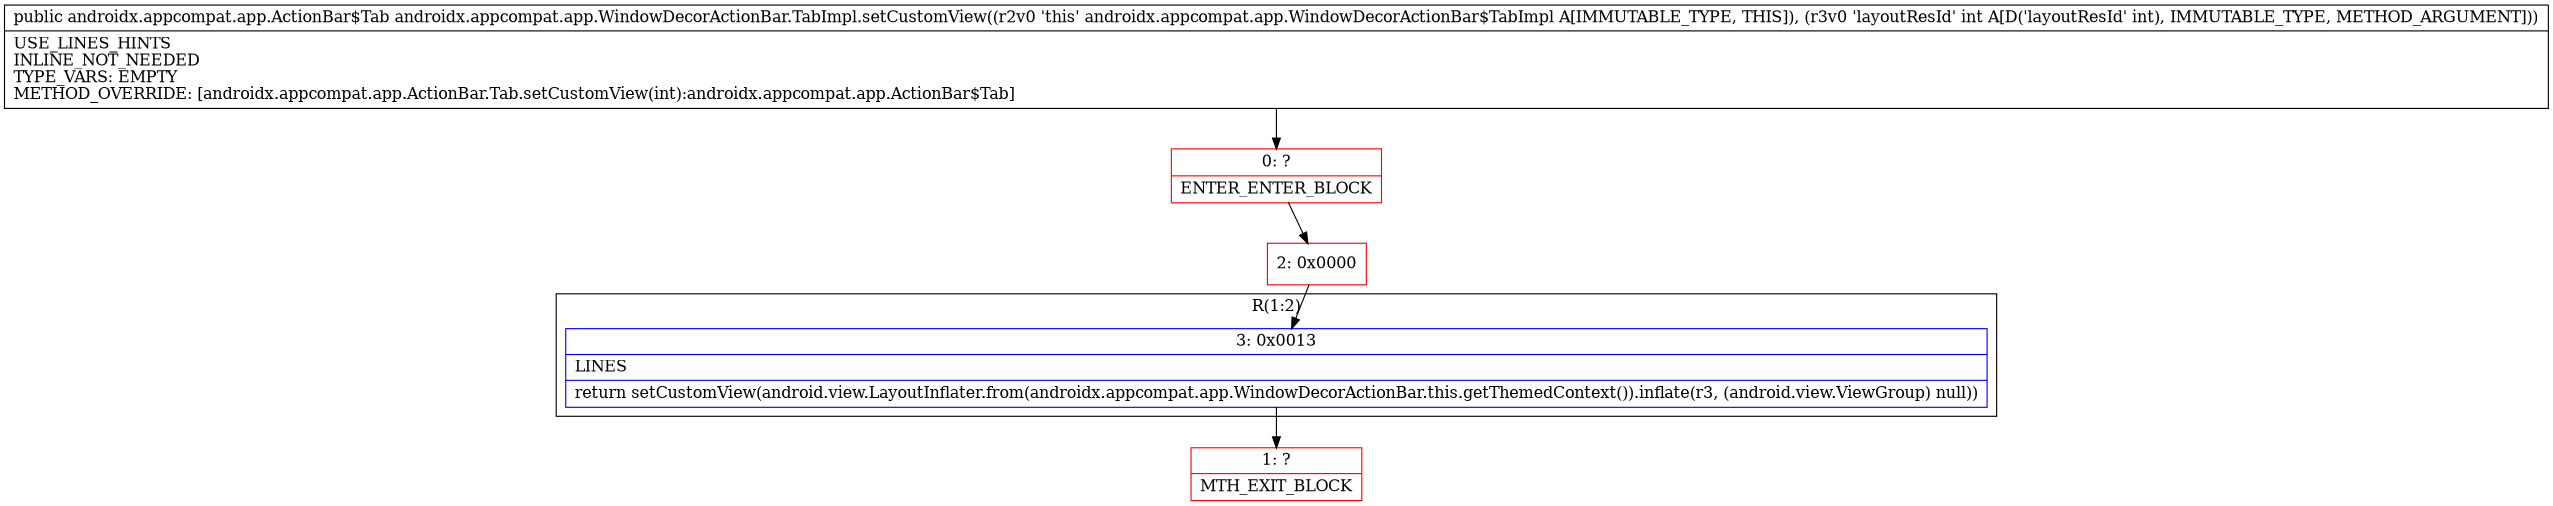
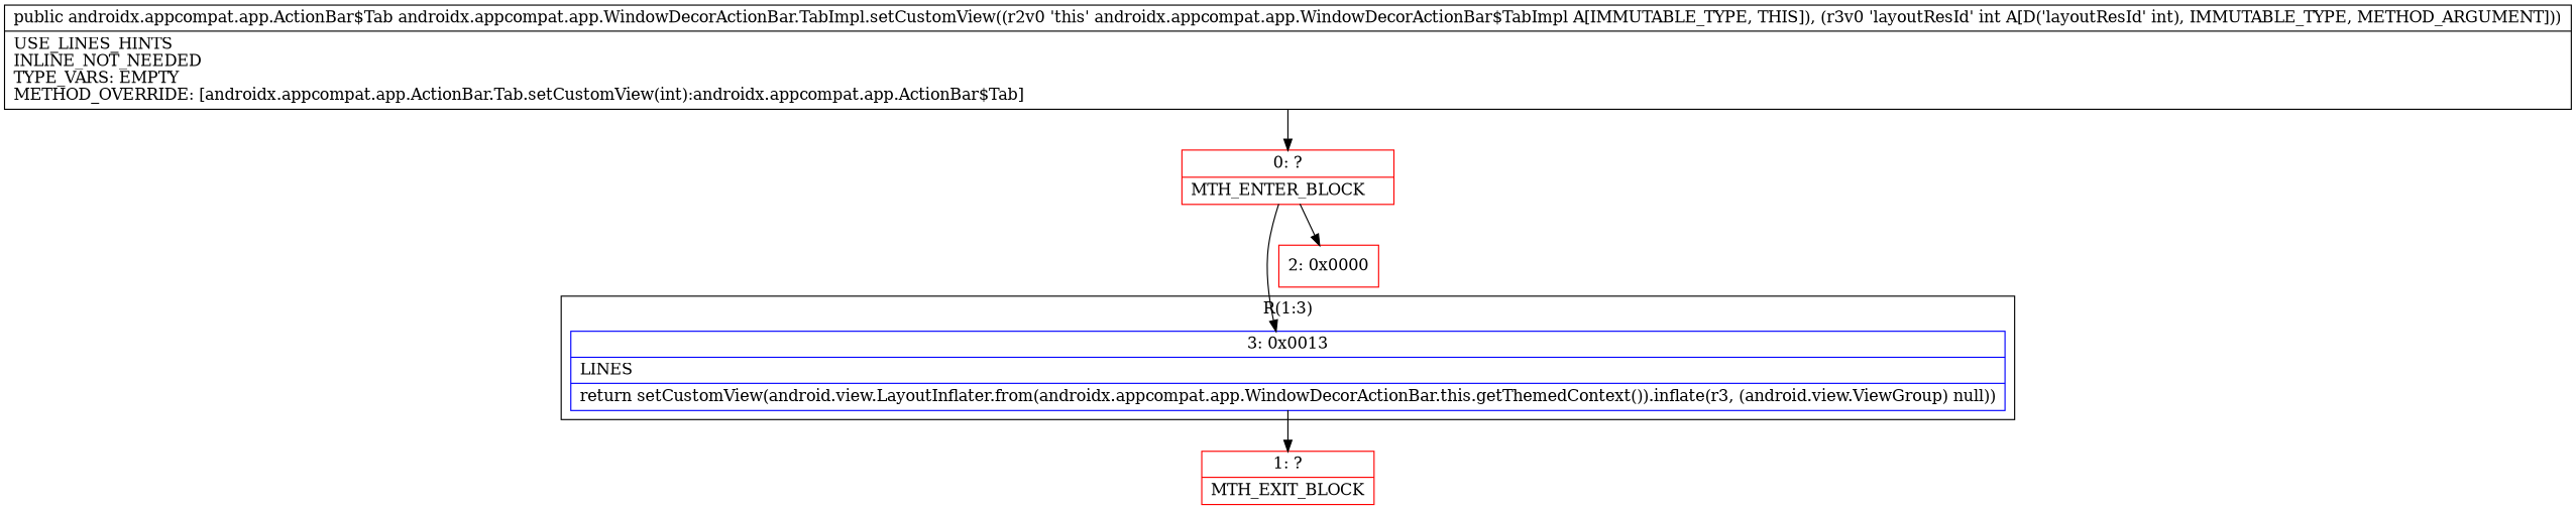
  digraph {
    node [color=red shape=record]
    n1 [color=blue label="{3\:\ 0x0013|LINES\l|return setCustomView(android.view.LayoutInflater.from(androidx.appcompat.app.WindowDecorActionBar.this.getThemedContext()).inflate(r3, (android.view.ViewGroup) null))\l}"]
    n2 [label="{1\:\ ?|MTH_EXIT_BLOCK\l}"]
-   n3 [label="{0\:\ ?|ENTER_ENTER_BLOCK\l}"]
+   n3 [label="{0\:\ ?|MTH_ENTER_BLOCK\l}"]
    n4 [label="{2\:\ 0x0000}"]
    n5 [label="{public androidx.appcompat.app.ActionBar$Tab androidx.appcompat.app.WindowDecorActionBar.TabImpl.setCustomView((r2v0 'this' androidx.appcompat.app.WindowDecorActionBar$TabImpl A[IMMUTABLE_TYPE, THIS]), (r3v0 'layoutResId' int A[D('layoutResId' int), IMMUTABLE_TYPE, METHOD_ARGUMENT]))  | USE_LINES_HINTS\lINLINE_NOT_NEEDED\lTYPE_VARS: EMPTY\lMETHOD_OVERRIDE: [androidx.appcompat.app.ActionBar.Tab.setCustomView(int):androidx.appcompat.app.ActionBar$Tab]\l}" color=""]
    subgraph cluster_1 {
-     label="R(1:2)"
+     label="R(1:3)"
      n1
    }
    n1 -> n2
    n3 -> n4
-   n4 -> n1
+   n3 -> n1
    n5 -> n3
  }
